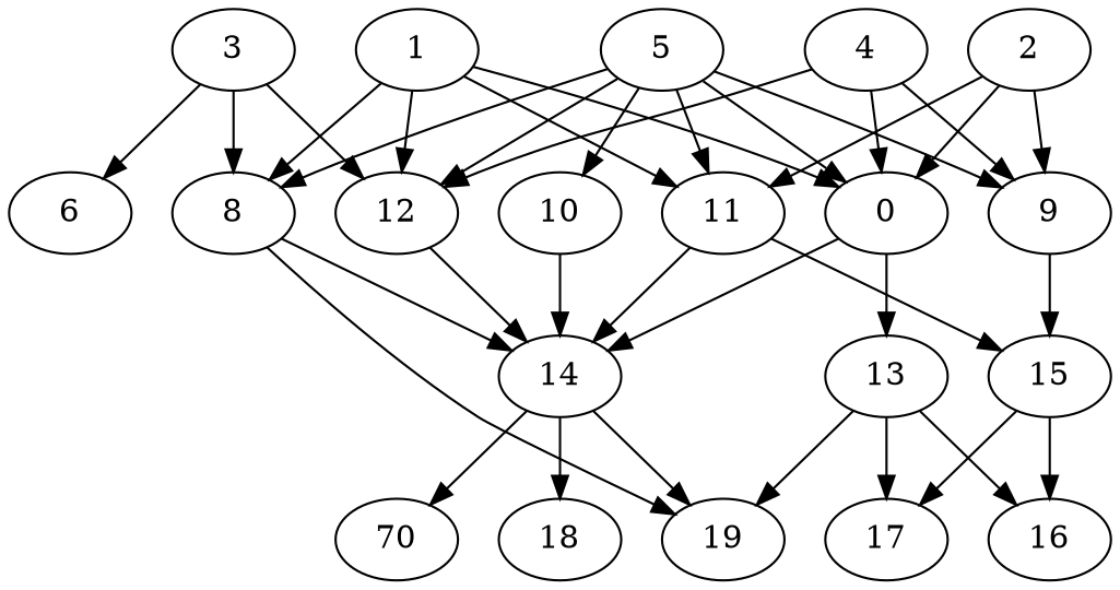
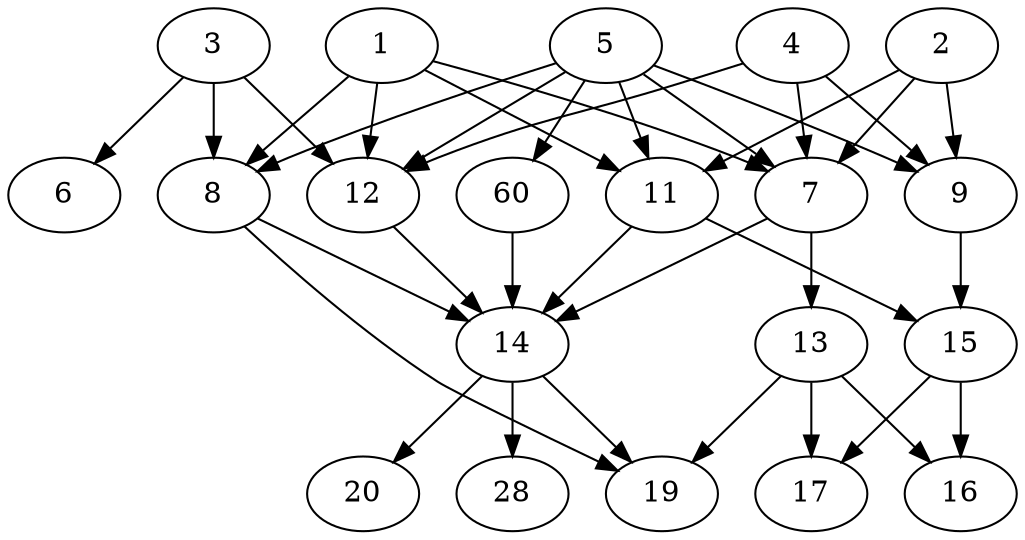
  digraph {
    node [alpha=0.03]
    1 [alpha=0.02 expect_size=23472128]
-   7 [alpha=0.02 expect_size=52082688 label=0]
+   7 [alpha=0.02 expect_size=52082688]
    8 [expect_size=48727040]
    11 [alpha=0.04 expect_size=18698240]
    12 [alpha=0.16 expect_size=23071744]
    13 [alpha=0.19 expect_size=30030848]
    14 [alpha=0.11 expect_size=14996480]
    19 [alpha=0.04 expect_size=13292544]
    15 [alpha=0.14 expect_size=27142144]
    16 [alpha=0.00 expect_size=40495104]
    17 [alpha=0.13 expect_size=48188416]
-   18 [alpha=0.18 expect_size=6093824]
-   20 [alpha=0.04 expect_size=12165120 label=70]
+   18 [alpha=0.18 expect_size=6093824 label=28]
+   20 [alpha=0.04 expect_size=12165120]
    2 [expect_size=47223808]
    9 [alpha=0.20 expect_size=22203392]
    3 [alpha=0.14 expect_size=21259264]
    6 [expect_size=28695552]
    4 [alpha=0.05 expect_size=34034688]
    5 [alpha=0.06 expect_size=14618624]
-   10 [expect_size=40515584]
+   10 [expect_size=40515584 label=60]
    1 -> 7
    1 -> 8
    1 -> 11
    1 -> 12
    7 -> 13
    7 -> 14
    8 -> 14
    8 -> 19
    11 -> 14
    11 -> 15
    12 -> 14
    13 -> 19
    13 -> 16
    13 -> 17
    14 -> 19
    14 -> 18
    14 -> 20
    15 -> 16
    15 -> 17
    2 -> 7
    2 -> 11
    2 -> 9
    9 -> 15
    3 -> 8
    3 -> 12
    3 -> 6
    4 -> 7
    4 -> 12
    4 -> 9
    5 -> 7
    5 -> 8
    5 -> 11
    5 -> 12
    5 -> 9
    5 -> 10
    10 -> 14
  }
